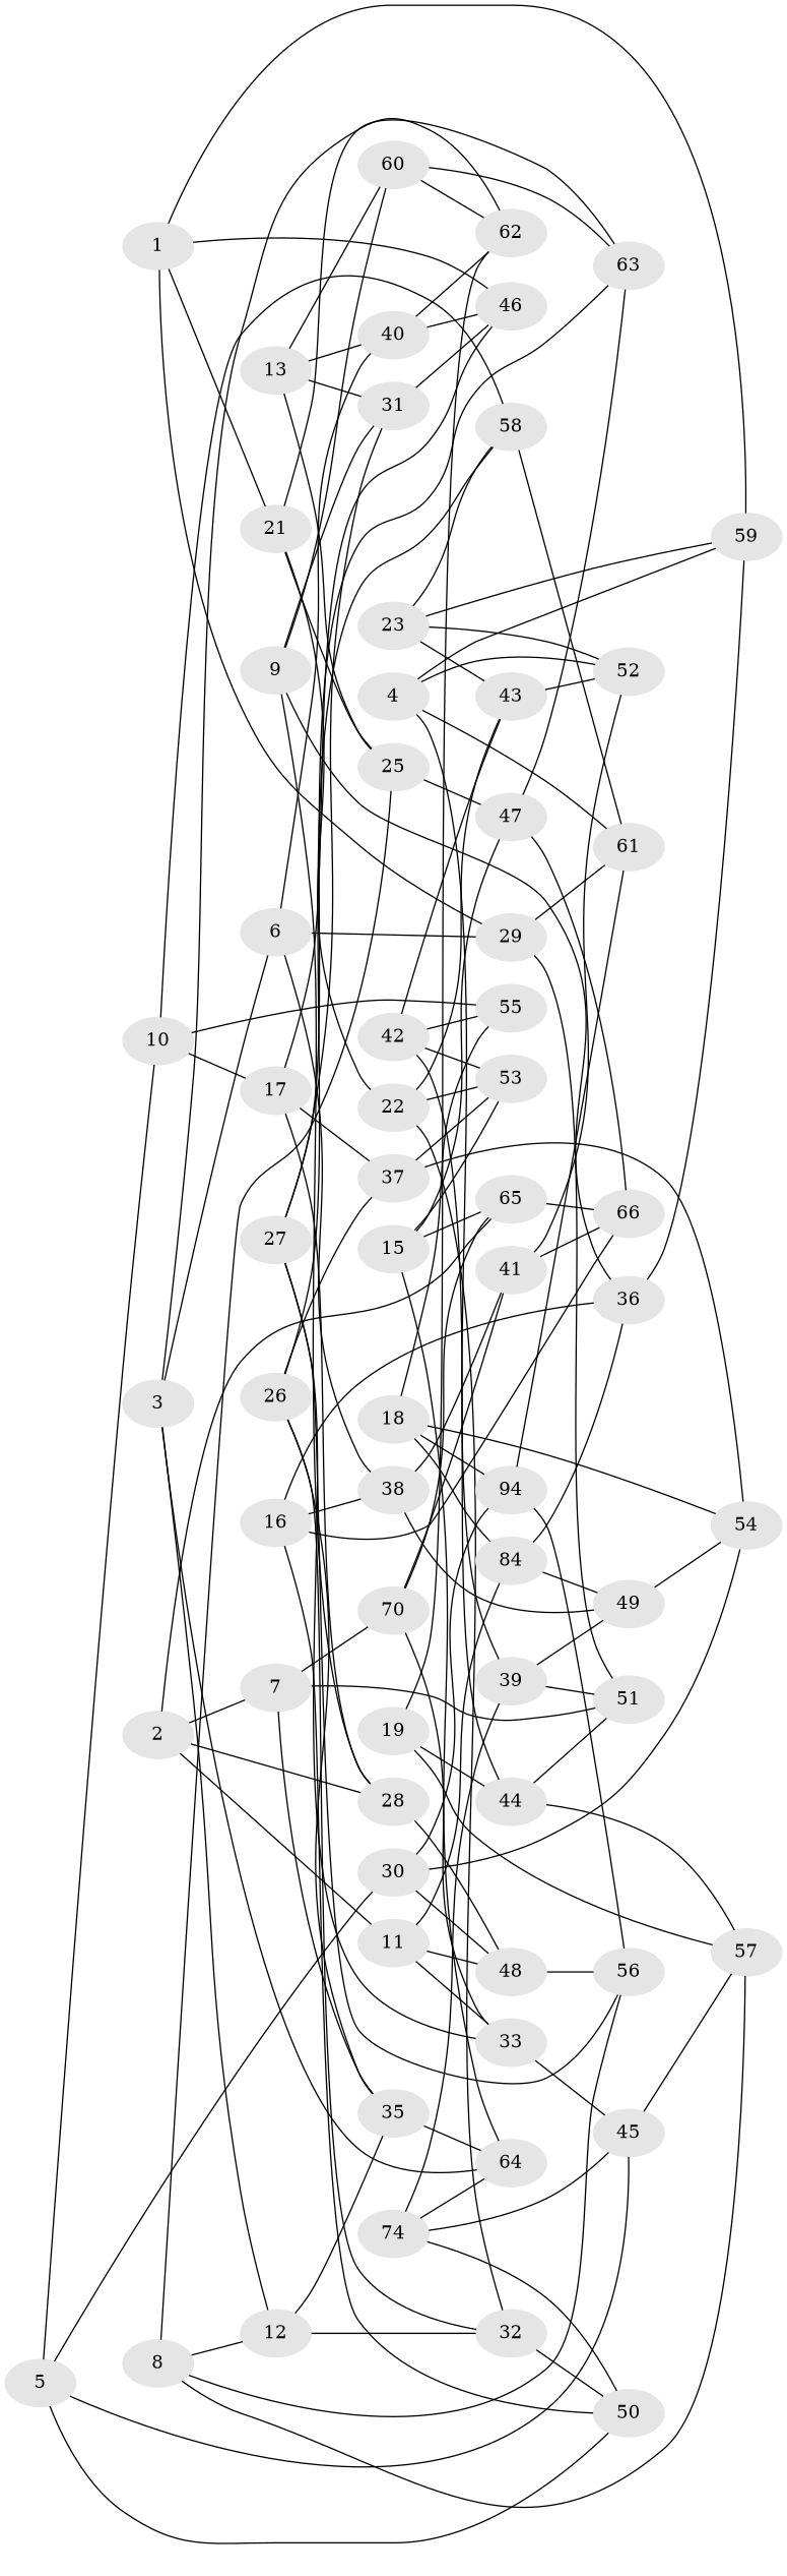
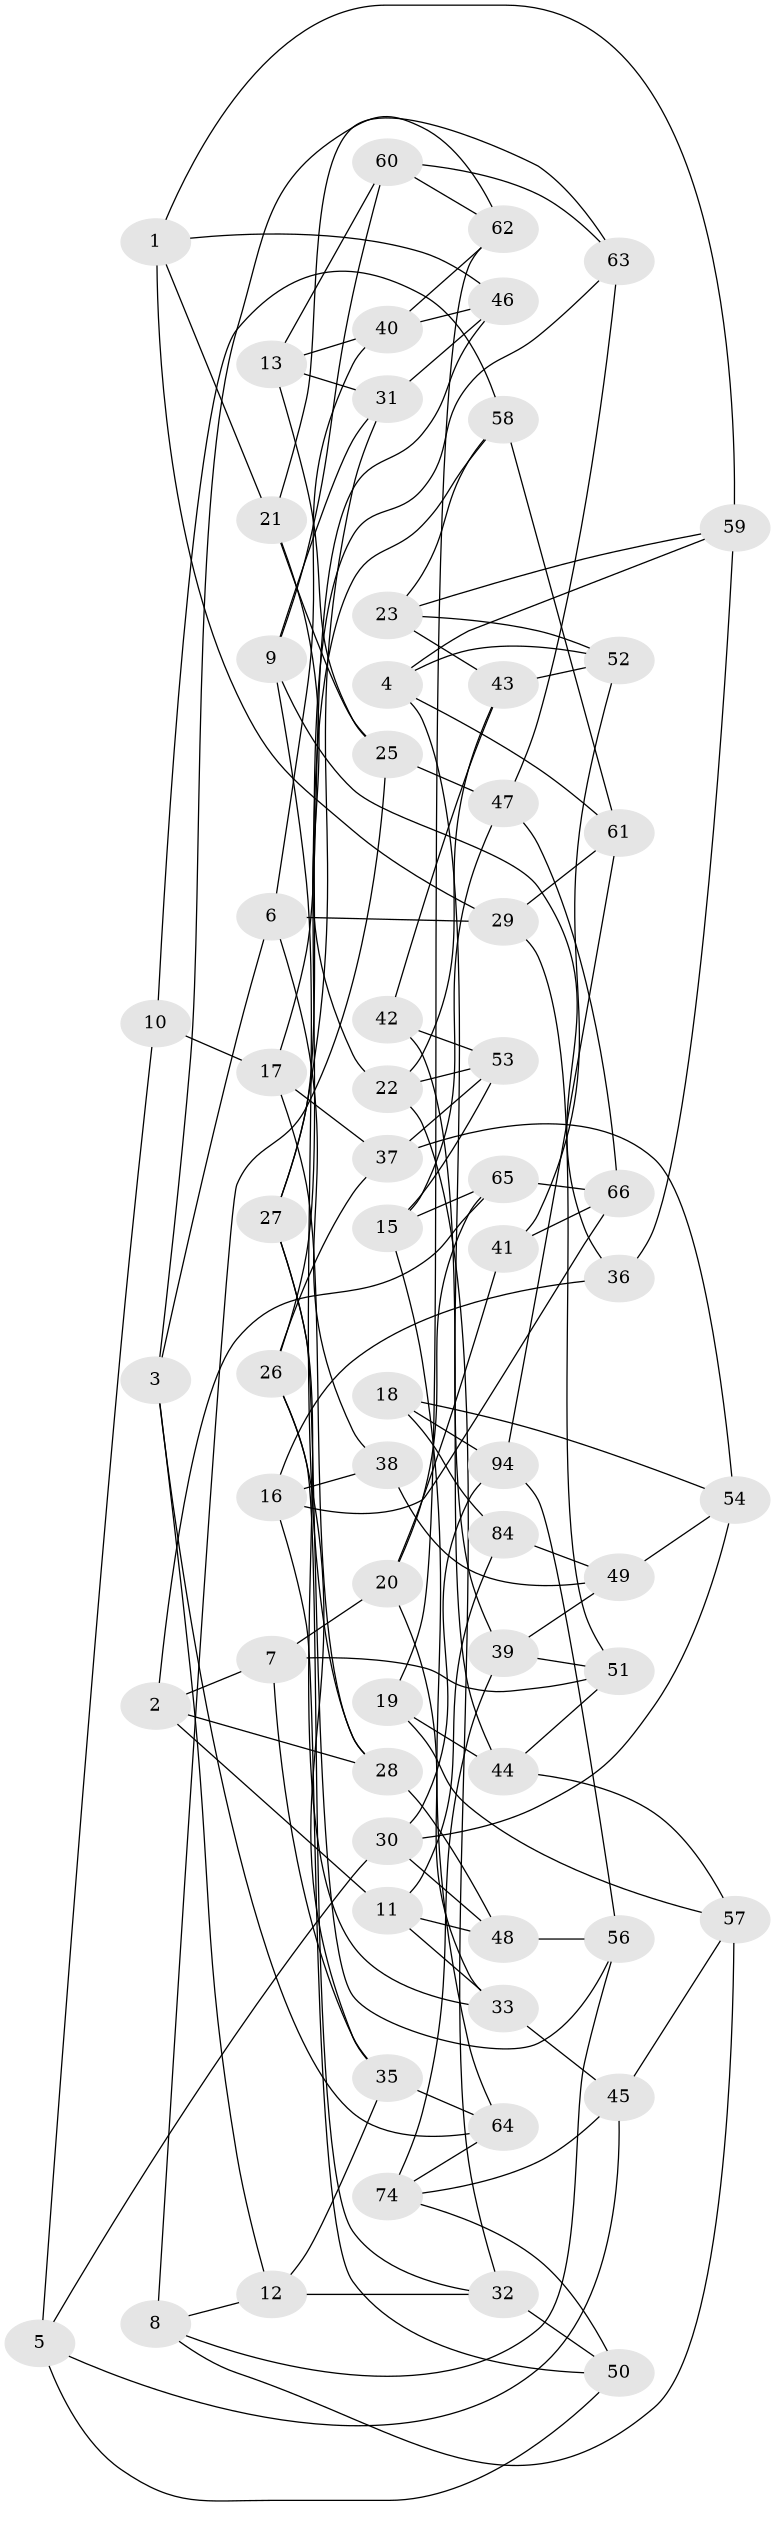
  graph {
    rankdir=LR
    node [color=gray90 style=filled]
    1
    21
    29
    46
    59
    25
    22
    63
    61
    51
    2
    7
    11
    28
    65
-   20 [label=70]
+   20
    35
    n18 [label=84]
    33
    48
    66
    3
    6
    12
    62
    64
    38
    40
    32
    4
    39
    52
    49
    5
    10
    30
    45
    50
    17
-   55
    58
    n42 [label=94]
    54
    57
    41
    8
    56
    47
    9
    31
    36
    60
    37
    13
    n55 [label=74]
    15
    53
    16
    18
    19
    44
    43
    23
    26
    27
    42
    1 -- 21
    1 -- 29
    1 -- 46
    1 -- 59
    21 -- 25
    21 -- 22
    21 -- 63
    29 -- 61
    29 -- 51
    25 -- 47
    22 -- 32
    22 -- 53
    22 -- 43
    2 -- 7
    2 -- 11
    2 -- 28
    2 -- 65
    7 -- 51
    7 -- 20
    7 -- 35
    11 -- n18
    11 -- 33
    11 -- 48
    28 -- 48
    65 -- 66
    20 -- 65
    20 -- 33
    20 -- 41
    35 -- 64
    n18 -- 49
-   n18 -- 36
    33 -- 45
    48 -- 56
    3 -- 6
    3 -- 12
    3 -- 62
    3 -- 64
    6 -- 29
    6 -- 38
    6 -- 40
    12 -- 35
    12 -- 32
    38 -- 49
-   38 -- 41
    40 -- 46
    40 -- 62
    32 -- 50
    4 -- 59
    4 -- 61
    4 -- 39
    4 -- 52
    39 -- 51
    39 -- 49
    49 -- 54
    5 -- 10
    5 -- 30
    5 -- 45
    5 -- 50
    10 -- 17
-   10 -- 55
    10 -- 58
    30 -- 48
    30 -- n42
    30 -- 54
    45 -- 57
    17 -- 46
    17 -- 28
    17 -- 37
    58 -- 61
    n42 -- 61
    n42 -- 56
    41 -- 66
    41 -- 52
    8 -- 25
    8 -- 12
    8 -- 57
    8 -- 56
    47 -- 63
    47 -- 66
    9 -- 28
    9 -- 31
    9 -- 36
    9 -- 60
    31 -- 46
    36 -- 59
    60 -- 63
    60 -- 62
    37 -- 54
    37 -- 53
    13 -- 25
    13 -- 40
    13 -- 31
    13 -- 60
    n55 -- 64
    n55 -- 39
    n55 -- 45
    n55 -- 50
    15 -- 65
    15 -- 64
    15 -- 47
    15 -- 53
    16 -- 66
    16 -- 38
    16 -- 50
    16 -- 36
    18 -- n18
-   18 -- 55
    18 -- n42
    18 -- 54
    19 -- 62
    19 -- 57
    19 -- 44
    44 -- 51
    44 -- 57
    43 -- 52
    23 -- 59
    23 -- 52
    23 -- 58
    23 -- 43
    26 -- 35
    26 -- 32
    26 -- 58
    26 -- 37
    27 -- 63
    27 -- 33
    27 -- 56
    27 -- 31
-   42 -- 55
    42 -- 53
    42 -- 44
    42 -- 43
  }
